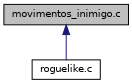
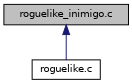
  digraph {
    node [color=black fontname=Helvetica fontsize=10 shape=record style=filled]
-   n1 [fillcolor=grey75 fontcolor=black height=0.2 label="movimentos_inimigo.c" width=0.4]
+   n1 [fillcolor=grey75 fontcolor=black height=0.2 label="roguelike_inimigo.c" width=0.4]
    n2 [fillcolor=white height=0.2 label="roguelike.c" width=0.4]
    n1 -> n2 [color=midnightblue dir=back fontname=Helvetica fontsize=10 labelfontname=Helvetica labelfontsize=10 style=solid]
  }
